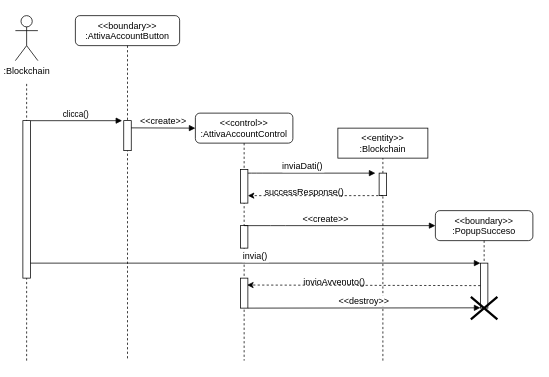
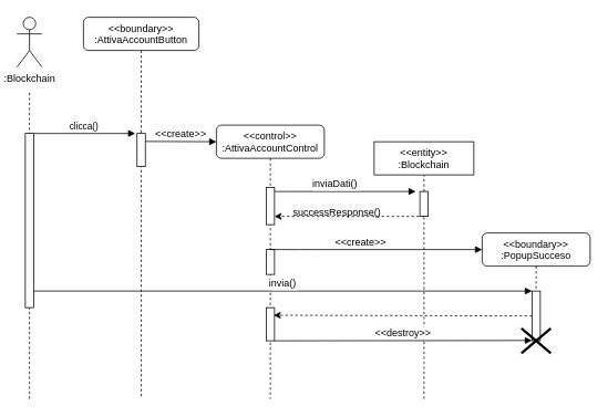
  <mxCell id="0" />
  <mxCell id="1" parent="0" />
  <mxCell id="2" value="&lt;&lt;boundary&gt;&gt;&#10;:AttivaAccountButton" style="shape=umlLifeline;perimeter=lifelinePerimeter;container=1;collapsible=0;recursiveResize=0;rounded=1;shadow=0;strokeWidth=1;fontSize=12;" parent="1" vertex="1"><mxGeometry x="100" y="20" width="139" height="460" as="geometry" /></mxCell>
  <mxCell id="3" value="" style="points=[];perimeter=orthogonalPerimeter;rounded=0;shadow=0;strokeWidth=1;" parent="2" vertex="1"><mxGeometry x="64.5" y="140" width="10" height="40" as="geometry" /></mxCell>
  <mxCell id="4" value="&lt;&lt;create&gt;&gt;" style="verticalAlign=bottom;endArrow=block;shadow=0;strokeWidth=1;fontSize=12;" parent="2" edge="1"><mxGeometry relative="1" as="geometry"><mxPoint x="74.5" y="149.66" as="sourcePoint" /><mxPoint x="160" y="150" as="targetPoint" /></mxGeometry></mxCell>
  <mxCell id="5" value="&lt;&lt;control&gt;&gt;&#10;:AttivaAccountControl" style="shape=umlLifeline;perimeter=lifelinePerimeter;container=1;collapsible=0;recursiveResize=0;rounded=1;shadow=0;strokeWidth=1;" parent="1" vertex="1"><mxGeometry x="260" y="150" width="130" height="330" as="geometry" /></mxCell>
  <mxCell id="6" value="" style="points=[];perimeter=orthogonalPerimeter;rounded=0;shadow=0;strokeWidth=1;" parent="5" vertex="1"><mxGeometry x="60" y="75" width="10" height="45" as="geometry" /></mxCell>
  <mxCell id="7" value="" style="points=[];perimeter=orthogonalPerimeter;rounded=0;shadow=0;strokeWidth=1;" parent="5" vertex="1"><mxGeometry x="60" y="220" width="10" height="40" as="geometry" /></mxCell>
  <mxCell id="8" value="" style="points=[];perimeter=orthogonalPerimeter;rounded=0;shadow=0;strokeWidth=1;" parent="5" vertex="1"><mxGeometry x="60" y="150" width="10" height="30" as="geometry" /></mxCell>
  <mxCell id="9" value="clicca()" style="verticalAlign=bottom;endArrow=block;shadow=0;strokeWidth=1;entryX=-0.217;entryY=0.002;entryDx=0;entryDy=0;entryPerimeter=0;" parent="1" source="12" target="3" edge="1"><mxGeometry relative="1" as="geometry"><mxPoint x="450" y="150" as="sourcePoint" /><mxPoint x="170" y="160" as="targetPoint" /></mxGeometry></mxCell>
  <mxCell id="10" value=":Blockchain" style="shape=umlActor;verticalLabelPosition=bottom;verticalAlign=top;html=1;outlineConnect=0;" parent="1" vertex="1"><mxGeometry x="20" y="20" width="30" height="60" as="geometry" /></mxCell>
  <mxCell id="11" value="" style="endArrow=none;dashed=1;html=1;rounded=0;" parent="1" edge="1"><mxGeometry width="50" height="50" relative="1" as="geometry"><mxPoint x="35" y="480" as="sourcePoint" /><mxPoint x="35" y="110" as="targetPoint" /></mxGeometry></mxCell>
  <mxCell id="12" value="" style="points=[];perimeter=orthogonalPerimeter;rounded=0;shadow=0;strokeWidth=1;" parent="1" vertex="1"><mxGeometry x="30" y="160" width="10" height="210" as="geometry" /></mxCell>
  <mxCell id="13" value="inviaDati()" style="verticalAlign=bottom;endArrow=block;shadow=0;strokeWidth=1;fontSize=12;" parent="1" edge="1"><mxGeometry x="-0.143" relative="1" as="geometry"><mxPoint x="330" y="230" as="sourcePoint" /><mxPoint x="500" y="230" as="targetPoint" /><Array as="points"><mxPoint x="340" y="230" /></Array><mxPoint as="offset" /></mxGeometry></mxCell>
  <mxCell id="14" value="&amp;lt;&amp;lt;entity&amp;gt;&amp;gt;&lt;br&gt;:Blockchain" style="whiteSpace=wrap;html=1;rounded=0;" parent="1" vertex="1"><mxGeometry x="450" y="170" width="120" height="40" as="geometry" /></mxCell>
  <mxCell id="15" value="" style="endArrow=none;dashed=1;html=1;rounded=0;entryX=0.5;entryY=1;entryDx=0;entryDy=0;startArrow=none;" parent="1" source="16" target="14" edge="1"><mxGeometry width="50" height="50" relative="1" as="geometry"><mxPoint x="640" y="550" as="sourcePoint" /><mxPoint x="640" y="270" as="targetPoint" /></mxGeometry></mxCell>
  <mxCell id="16" value="" style="points=[];perimeter=orthogonalPerimeter;rounded=0;shadow=0;strokeWidth=1;" parent="1" vertex="1"><mxGeometry x="505" y="230" width="10" height="30" as="geometry" /></mxCell>
  <mxCell id="17" value="" style="endArrow=none;dashed=1;html=1;rounded=0;entryX=0.5;entryY=1;entryDx=0;entryDy=0;" parent="1" target="16" edge="1"><mxGeometry width="50" height="50" relative="1" as="geometry"><mxPoint x="510" y="480" as="sourcePoint" /><mxPoint x="510" y="210" as="targetPoint" /></mxGeometry></mxCell>
  <mxCell id="18" value="" style="endArrow=classic;html=1;rounded=0;dashed=1;exitX=0.5;exitY=1;exitDx=0;exitDy=0;exitPerimeter=0;" parent="1" source="16" edge="1"><mxGeometry width="50" height="50" relative="1" as="geometry"><mxPoint x="610" y="370" as="sourcePoint" /><mxPoint x="330" y="260" as="targetPoint" /></mxGeometry></mxCell>
  <mxCell id="19" value="successResponse()" style="text;html=1;align=center;verticalAlign=middle;resizable=0;points=[];autosize=1;strokeColor=none;fillColor=none;" parent="1" vertex="1"><mxGeometry x="340" y="240" width="130" height="30" as="geometry" /></mxCell>
  <mxCell id="20" value="&lt;&lt;boundary&gt;&gt;&#10;:PopupSucceso" style="shape=umlLifeline;perimeter=lifelinePerimeter;container=1;collapsible=0;recursiveResize=0;rounded=1;shadow=0;strokeWidth=1;" parent="1" vertex="1"><mxGeometry x="580" y="280" width="130" height="130" as="geometry" /></mxCell>
  <mxCell id="21" value="" style="points=[];perimeter=orthogonalPerimeter;rounded=0;shadow=0;strokeWidth=1;" parent="20" vertex="1"><mxGeometry x="60" y="70" width="10" height="60" as="geometry" /></mxCell>
  <mxCell id="22" value="&lt;&lt;destroy&gt;&gt;" style="verticalAlign=bottom;endArrow=block;shadow=0;strokeWidth=1;fontSize=12;" parent="20" edge="1"><mxGeometry relative="1" as="geometry"><mxPoint x="-250" y="130" as="sourcePoint" /><mxPoint x="60" y="129.6" as="targetPoint" /></mxGeometry></mxCell>
  <mxCell id="23" value="" style="shape=umlDestroy;whiteSpace=wrap;html=1;strokeWidth=3;" parent="20" vertex="1"><mxGeometry x="47.3" y="115" width="35.39" height="30" as="geometry" /></mxCell>
  <mxCell id="24" value="" style="endArrow=classic;html=1;rounded=0;dashed=1;entryX=0.9;entryY=0.23;entryDx=0;entryDy=0;entryPerimeter=0;" parent="1" target="7" edge="1"><mxGeometry width="50" height="50" relative="1" as="geometry"><mxPoint x="640" y="380" as="sourcePoint" /><mxPoint x="33.33" y="380.32" as="targetPoint" /></mxGeometry></mxCell>
- <mxCell id="25" value="invioAvvenuto()" style="text;html=1;align=center;verticalAlign=middle;resizable=0;points=[];autosize=1;strokeColor=none;fillColor=none;" parent="1" vertex="1"><mxGeometry x="390" y="360" width="110" height="30" as="geometry" /></mxCell>
  <mxCell id="26" value="&lt;&lt;create&gt;&gt;" style="verticalAlign=bottom;endArrow=block;shadow=0;strokeWidth=1;fontSize=12;" parent="1" edge="1"><mxGeometry x="-0.143" relative="1" as="geometry"><mxPoint x="325" y="300" as="sourcePoint" /><mxPoint x="580" y="300" as="targetPoint" /><Array as="points"><mxPoint x="370" y="300" /></Array><mxPoint as="offset" /></mxGeometry></mxCell>
  <mxCell id="27" value="invia()" style="verticalAlign=bottom;endArrow=block;shadow=0;strokeWidth=1;exitX=1;exitY=0.658;exitDx=0;exitDy=0;exitPerimeter=0;fontSize=12;" parent="1" edge="1"><mxGeometry relative="1" as="geometry"><mxPoint x="40" y="350.02" as="sourcePoint" /><mxPoint x="640" y="350" as="targetPoint" /></mxGeometry></mxCell>
